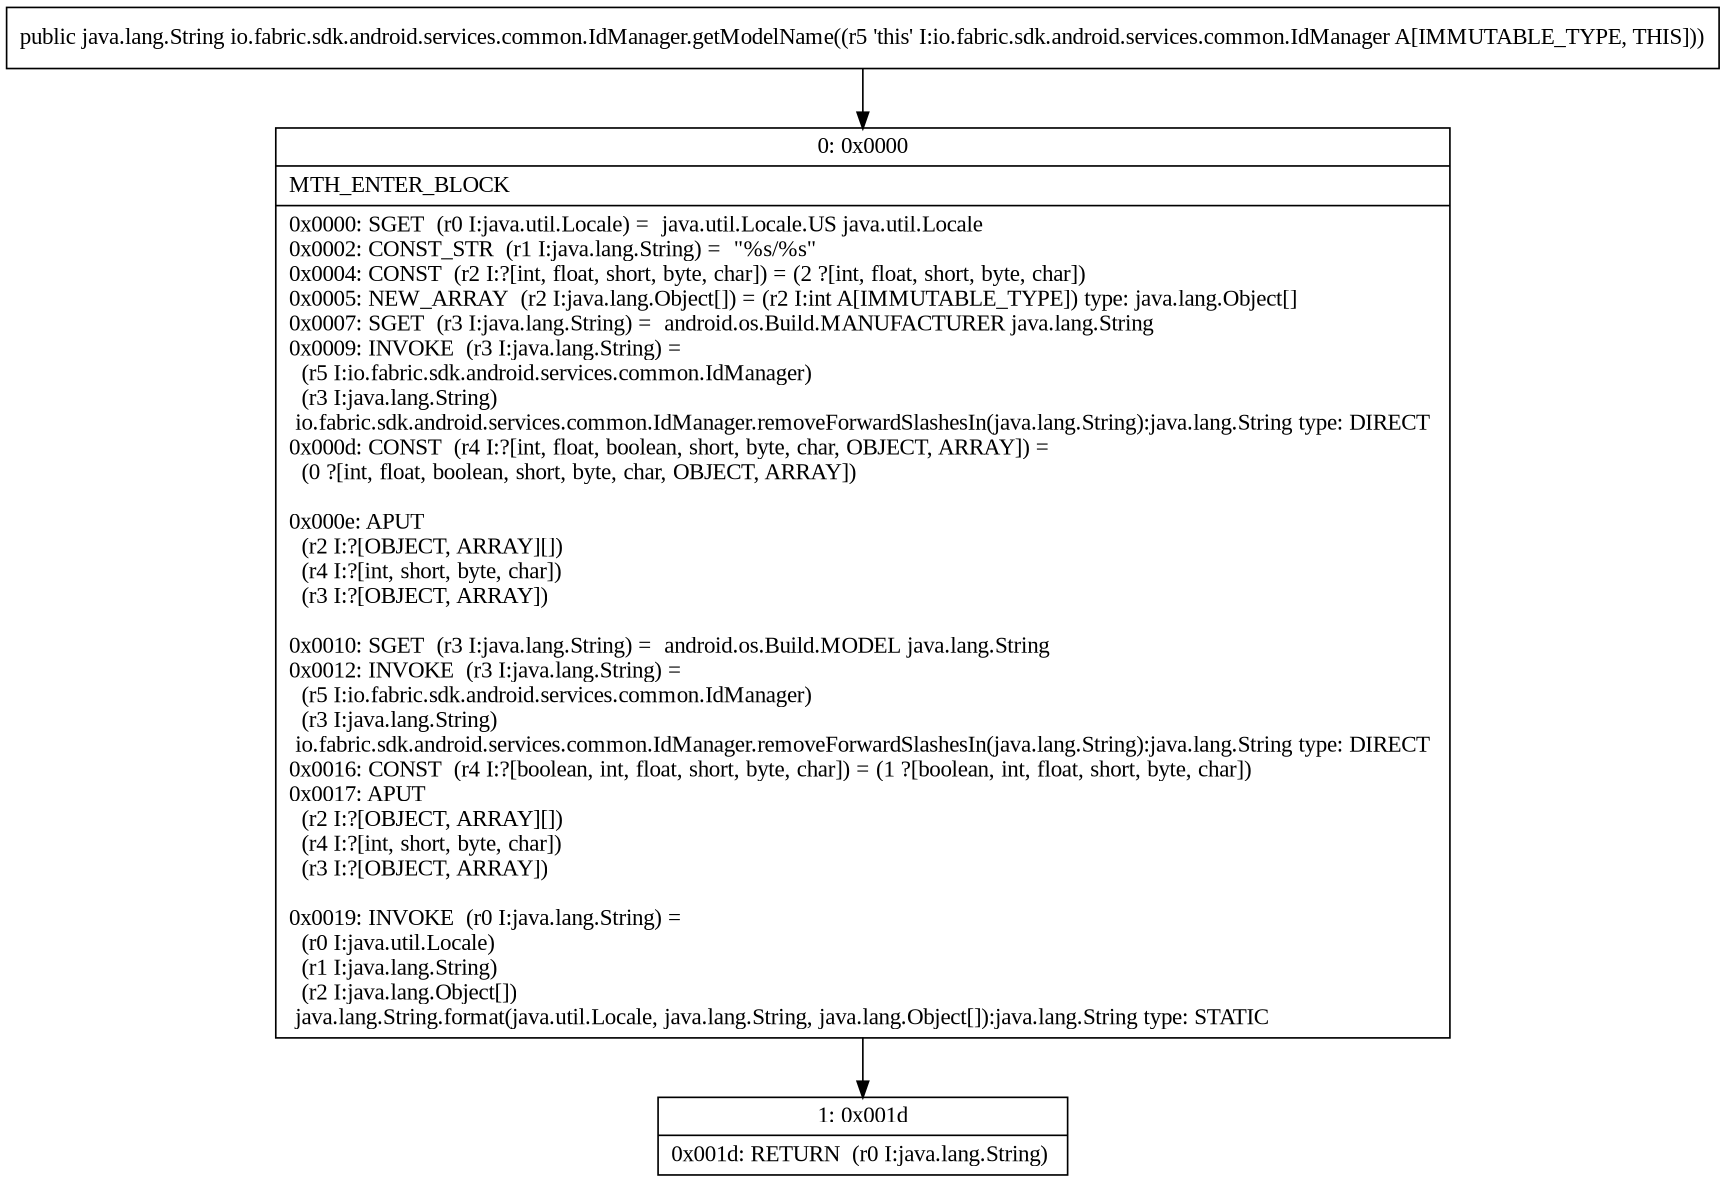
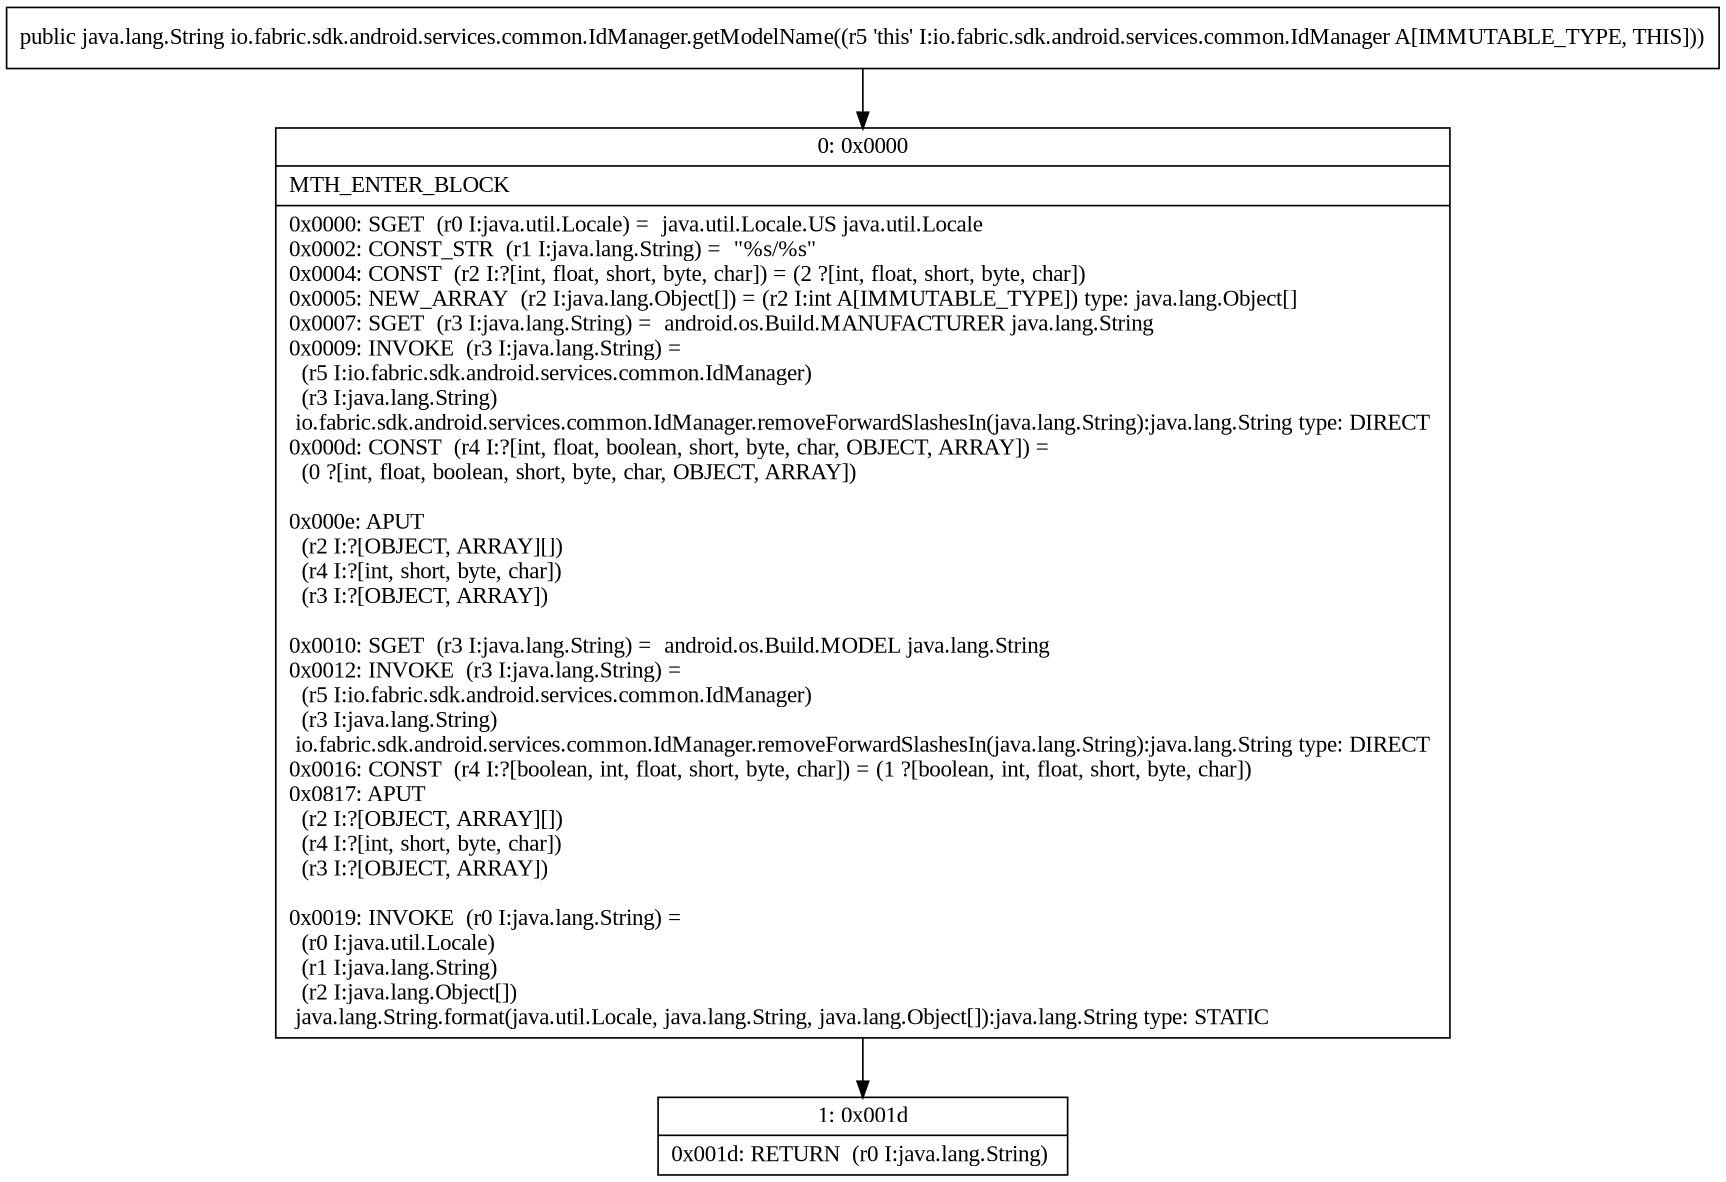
  digraph {
    fontname="Liberation Serif"
    node [shape=record fontname="Liberation Serif"]
    edge [fontname="Liberation Serif"]
-   n1 [label="{0\:\ 0x0000|MTH_ENTER_BLOCK\l|0x0000: SGET  (r0 I:java.util.Locale) =  java.util.Locale.US java.util.Locale \l0x0002: CONST_STR  (r1 I:java.lang.String) =  \"%s\/%s\" \l0x0004: CONST  (r2 I:?[int, float, short, byte, char]) = (2 ?[int, float, short, byte, char]) \l0x0005: NEW_ARRAY  (r2 I:java.lang.Object[]) = (r2 I:int A[IMMUTABLE_TYPE]) type: java.lang.Object[] \l0x0007: SGET  (r3 I:java.lang.String) =  android.os.Build.MANUFACTURER java.lang.String \l0x0009: INVOKE  (r3 I:java.lang.String) = \l  (r5 I:io.fabric.sdk.android.services.common.IdManager)\l  (r3 I:java.lang.String)\l io.fabric.sdk.android.services.common.IdManager.removeForwardSlashesIn(java.lang.String):java.lang.String type: DIRECT \l0x000d: CONST  (r4 I:?[int, float, boolean, short, byte, char, OBJECT, ARRAY]) = \l  (0 ?[int, float, boolean, short, byte, char, OBJECT, ARRAY])\l \l0x000e: APUT  \l  (r2 I:?[OBJECT, ARRAY][])\l  (r4 I:?[int, short, byte, char])\l  (r3 I:?[OBJECT, ARRAY])\l \l0x0010: SGET  (r3 I:java.lang.String) =  android.os.Build.MODEL java.lang.String \l0x0012: INVOKE  (r3 I:java.lang.String) = \l  (r5 I:io.fabric.sdk.android.services.common.IdManager)\l  (r3 I:java.lang.String)\l io.fabric.sdk.android.services.common.IdManager.removeForwardSlashesIn(java.lang.String):java.lang.String type: DIRECT \l0x0016: CONST  (r4 I:?[boolean, int, float, short, byte, char]) = (1 ?[boolean, int, float, short, byte, char]) \l0x0017: APUT  \l  (r2 I:?[OBJECT, ARRAY][])\l  (r4 I:?[int, short, byte, char])\l  (r3 I:?[OBJECT, ARRAY])\l \l0x0019: INVOKE  (r0 I:java.lang.String) = \l  (r0 I:java.util.Locale)\l  (r1 I:java.lang.String)\l  (r2 I:java.lang.Object[])\l java.lang.String.format(java.util.Locale, java.lang.String, java.lang.Object[]):java.lang.String type: STATIC \l}"]
+   n1 [label="{0\:\ 0x0000|MTH_ENTER_BLOCK\l|0x0000: SGET  (r0 I:java.util.Locale) =  java.util.Locale.US java.util.Locale \l0x0002: CONST_STR  (r1 I:java.lang.String) =  \"%s\/%s\" \l0x0004: CONST  (r2 I:?[int, float, short, byte, char]) = (2 ?[int, float, short, byte, char]) \l0x0005: NEW_ARRAY  (r2 I:java.lang.Object[]) = (r2 I:int A[IMMUTABLE_TYPE]) type: java.lang.Object[] \l0x0007: SGET  (r3 I:java.lang.String) =  android.os.Build.MANUFACTURER java.lang.String \l0x0009: INVOKE  (r3 I:java.lang.String) = \l  (r5 I:io.fabric.sdk.android.services.common.IdManager)\l  (r3 I:java.lang.String)\l io.fabric.sdk.android.services.common.IdManager.removeForwardSlashesIn(java.lang.String):java.lang.String type: DIRECT \l0x000d: CONST  (r4 I:?[int, float, boolean, short, byte, char, OBJECT, ARRAY]) = \l  (0 ?[int, float, boolean, short, byte, char, OBJECT, ARRAY])\l \l0x000e: APUT  \l  (r2 I:?[OBJECT, ARRAY][])\l  (r4 I:?[int, short, byte, char])\l  (r3 I:?[OBJECT, ARRAY])\l \l0x0010: SGET  (r3 I:java.lang.String) =  android.os.Build.MODEL java.lang.String \l0x0012: INVOKE  (r3 I:java.lang.String) = \l  (r5 I:io.fabric.sdk.android.services.common.IdManager)\l  (r3 I:java.lang.String)\l io.fabric.sdk.android.services.common.IdManager.removeForwardSlashesIn(java.lang.String):java.lang.String type: DIRECT \l0x0016: CONST  (r4 I:?[boolean, int, float, short, byte, char]) = (1 ?[boolean, int, float, short, byte, char]) \l0x0817: APUT  \l  (r2 I:?[OBJECT, ARRAY][])\l  (r4 I:?[int, short, byte, char])\l  (r3 I:?[OBJECT, ARRAY])\l \l0x0019: INVOKE  (r0 I:java.lang.String) = \l  (r0 I:java.util.Locale)\l  (r1 I:java.lang.String)\l  (r2 I:java.lang.Object[])\l java.lang.String.format(java.util.Locale, java.lang.String, java.lang.Object[]):java.lang.String type: STATIC \l}"]
    n2 [label="{1\:\ 0x001d|0x001d: RETURN  (r0 I:java.lang.String) \l}"]
    n3 [label="{public java.lang.String io.fabric.sdk.android.services.common.IdManager.getModelName((r5 'this' I:io.fabric.sdk.android.services.common.IdManager A[IMMUTABLE_TYPE, THIS])) }"]
    n1 -> n2
    n3 -> n1
  }
